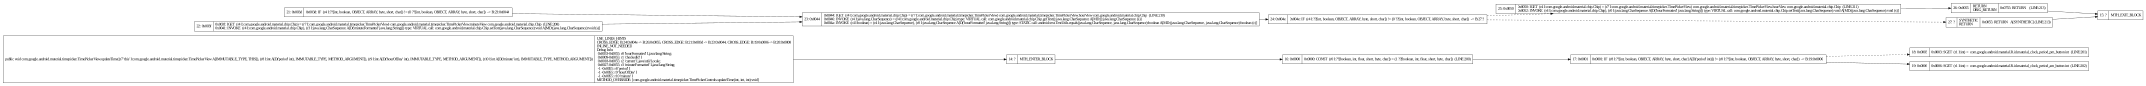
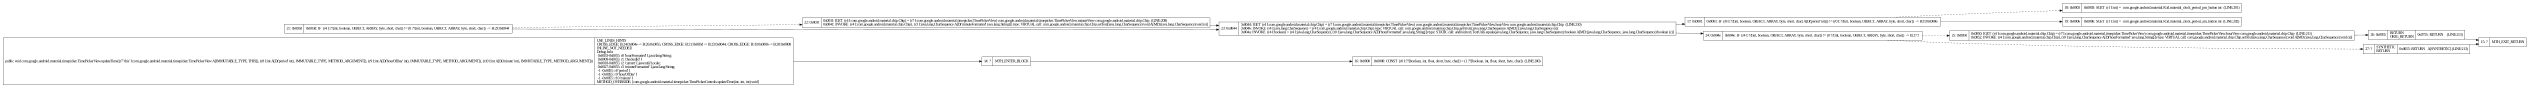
  digraph {
    fontname="Liberation Serif"
    rankdir=LR
    node [fontname="Liberation Serif" shape=record]
    edge [fontname="Liberation Serif"]
    n1 [label="{14\:\ ?|MTH_ENTER_BLOCK\l}"]
    n2 [label="{16\:\ 0x0000|0x0000: CONST  (r0 I:??[boolean, int, float, short, byte, char]) = (1 ??[boolean, int, float, short, byte, char])  (LINE:200)\l}"]
    n3 [label="{17\:\ 0x0001|0x0001: IF  (r8 I:??[int, boolean, OBJECT, ARRAY, byte, short, char] A[D('period' int)]) != (r0 I:??[int, boolean, OBJECT, ARRAY, byte, short, char])  \-\> B:19:0x0006 \l}"]
    n4 [label="{18\:\ 0x0003|0x0003: SGET  (r1 I:int) =  com.google.android.material.R.id.material_clock_period_pm_button int  (LINE:201)\l}"]
    n5 [label="{19\:\ 0x0006|0x0006: SGET  (r1 I:int) =  com.google.android.material.R.id.material_clock_period_am_button int  (LINE:202)\l}"]
    n6 [label="{21\:\ 0x003d|0x003d: IF  (r4 I:??[int, boolean, OBJECT, ARRAY, byte, short, char]) != (0 ??[int, boolean, OBJECT, ARRAY, byte, short, char])  \-\> B:23:0x0044 \l}"]
    n7 [label="{22\:\ 0x003f|0x003f: IGET  (r4 I:com.google.android.material.chip.Chip) = (r7 I:com.google.android.material.timepicker.TimePickerView) com.google.android.material.timepicker.TimePickerView.minuteView com.google.android.material.chip.Chip  (LINE:208)\l0x0041: INVOKE  (r4 I:com.google.android.material.chip.Chip), (r3 I:java.lang.CharSequence A[D('minuteFormatted' java.lang.String)]) type: VIRTUAL call: com.google.android.material.chip.Chip.setText(java.lang.CharSequence):void A[MD:(java.lang.CharSequence):void (s)]\l}"]
    n8 [label="{23\:\ 0x0044|0x0044: IGET  (r4 I:com.google.android.material.chip.Chip) = (r7 I:com.google.android.material.timepicker.TimePickerView) com.google.android.material.timepicker.TimePickerView.hourView com.google.android.material.chip.Chip  (LINE:210)\l0x0046: INVOKE  (r4 I:java.lang.CharSequence) = (r4 I:com.google.android.material.chip.Chip) type: VIRTUAL call: com.google.android.material.chip.Chip.getText():java.lang.CharSequence A[MD:():java.lang.CharSequence (s)]\l0x004a: INVOKE  (r4 I:boolean) = (r4 I:java.lang.CharSequence), (r0 I:java.lang.CharSequence A[D('hourFormatted' java.lang.String)]) type: STATIC call: android.text.TextUtils.equals(java.lang.CharSequence, java.lang.CharSequence):boolean A[MD:(java.lang.CharSequence, java.lang.CharSequence):boolean (c)]\l}"]
    n9 [label="{24\:\ 0x004e|0x004e: IF  (r4 I:??[int, boolean, OBJECT, ARRAY, byte, short, char]) != (0 ??[int, boolean, OBJECT, ARRAY, byte, short, char])  \-\> B:27:? \l}"]
    n10 [label="{25\:\ 0x0050|0x0050: IGET  (r4 I:com.google.android.material.chip.Chip) = (r7 I:com.google.android.material.timepicker.TimePickerView) com.google.android.material.timepicker.TimePickerView.hourView com.google.android.material.chip.Chip  (LINE:211)\l0x0052: INVOKE  (r4 I:com.google.android.material.chip.Chip), (r0 I:java.lang.CharSequence A[D('hourFormatted' java.lang.String)]) type: VIRTUAL call: com.google.android.material.chip.Chip.setText(java.lang.CharSequence):void A[MD:(java.lang.CharSequence):void (s)]\l}"]
    n11 [label="{27\:\ ?|SYNTHETIC\lRETURN\l|0x0055: RETURN   A[SYNTHETIC] (LINE:213)\l}"]
    n12 [label="{26\:\ 0x0055|RETURN\lORIG_RETURN\l|0x0755: RETURN    (LINE:213)\l}"]
-   n13 [label="{15\:\ ?|MTH_EXIT_BLOCK\l}"]
+   n13 [label="{15\:\ ?|MTH_EXIT_RETURN\l}"]
    n14 [label="{public void com.google.android.material.timepicker.TimePickerView.updateTime((r7 'this' I:com.google.android.material.timepicker.TimePickerView A[IMMUTABLE_TYPE, THIS]), (r8 I:int A[D('period' int), IMMUTABLE_TYPE, METHOD_ARGUMENT]), (r9 I:int A[D('hourOfDay' int), IMMUTABLE_TYPE, METHOD_ARGUMENT]), (r10 I:int A[D('minute' int), IMMUTABLE_TYPE, METHOD_ARGUMENT]))  | USE_LINES_HINTS\lCROSS_EDGE: B:24:0x004e \-\> B:26:0x0055, CROSS_EDGE: B:21:0x003d \-\> B:23:0x0044, CROSS_EDGE: B:19:0x0006 \-\> B:20:0x0008\lINLINE_NOT_NEEDED\lDebug Info:\l  0x0033\-0x0055: r0 'hourFormatted' Ljava\/lang\/String;\l  0x0009\-0x0055: r1 'checkedId' I\l  0x0018\-0x0055: r2 'current' Ljava\/util\/Locale;\l  0x0027\-0x0055: r3 'minuteFormatted' Ljava\/lang\/String;\l  \-1 \-0x0055: r8 'period' I\l  \-1 \-0x0055: r9 'hourOfDay' I\l  \-1 \-0x0055: r10 'minute' I\lMETHOD_OVERRIDE: [com.google.android.material.timepicker.TimePickerControls.updateTime(int, int, int):void]\l}"]
    n1 -> n2
-   n2 -> n3
+   n8 -> n3
    n3 -> n4 [style=dashed]
    n3 -> n5
+   n6 -> n7 [style=dashed]
    n6 -> n8
    n7 -> n8
    n8 -> n9
    n9 -> n10 [style=dashed]
    n9 -> n11 [style=dashed]
    n10 -> n12
    n11 -> n13
    n12 -> n13
    n14 -> n1
  }
